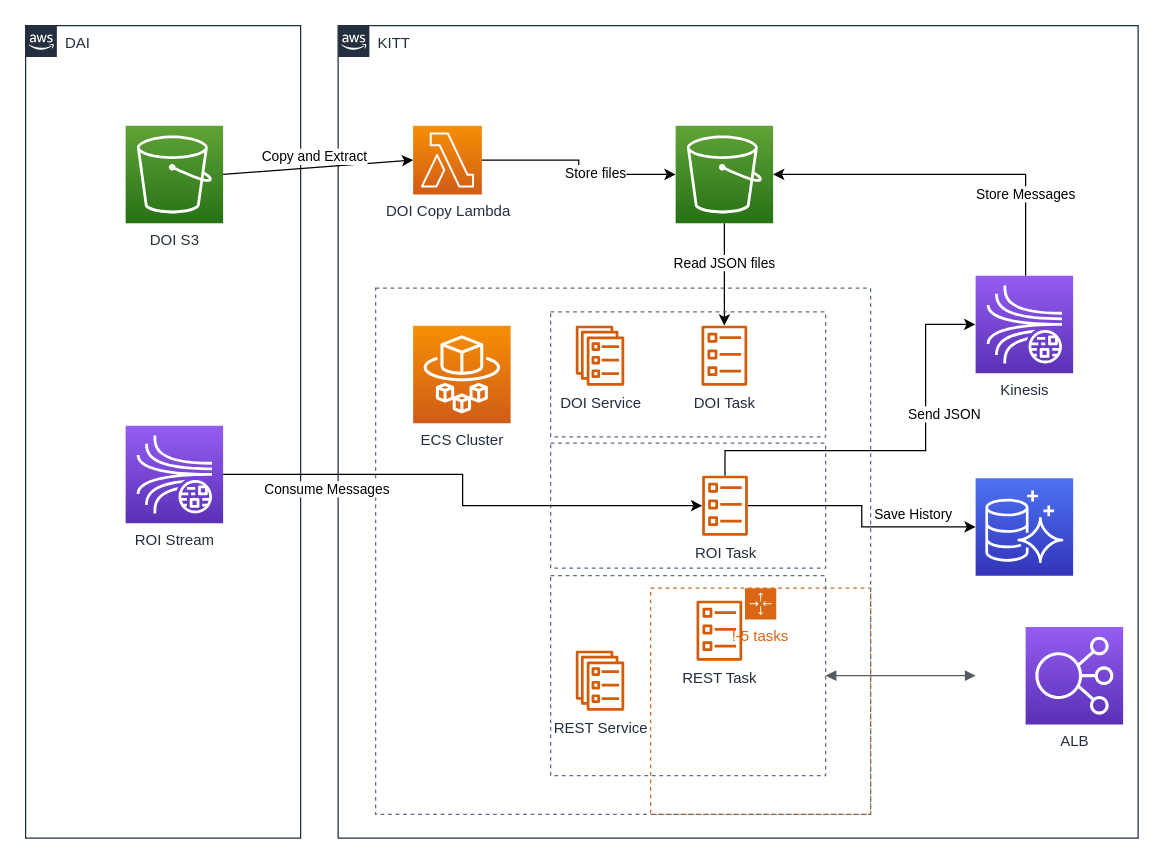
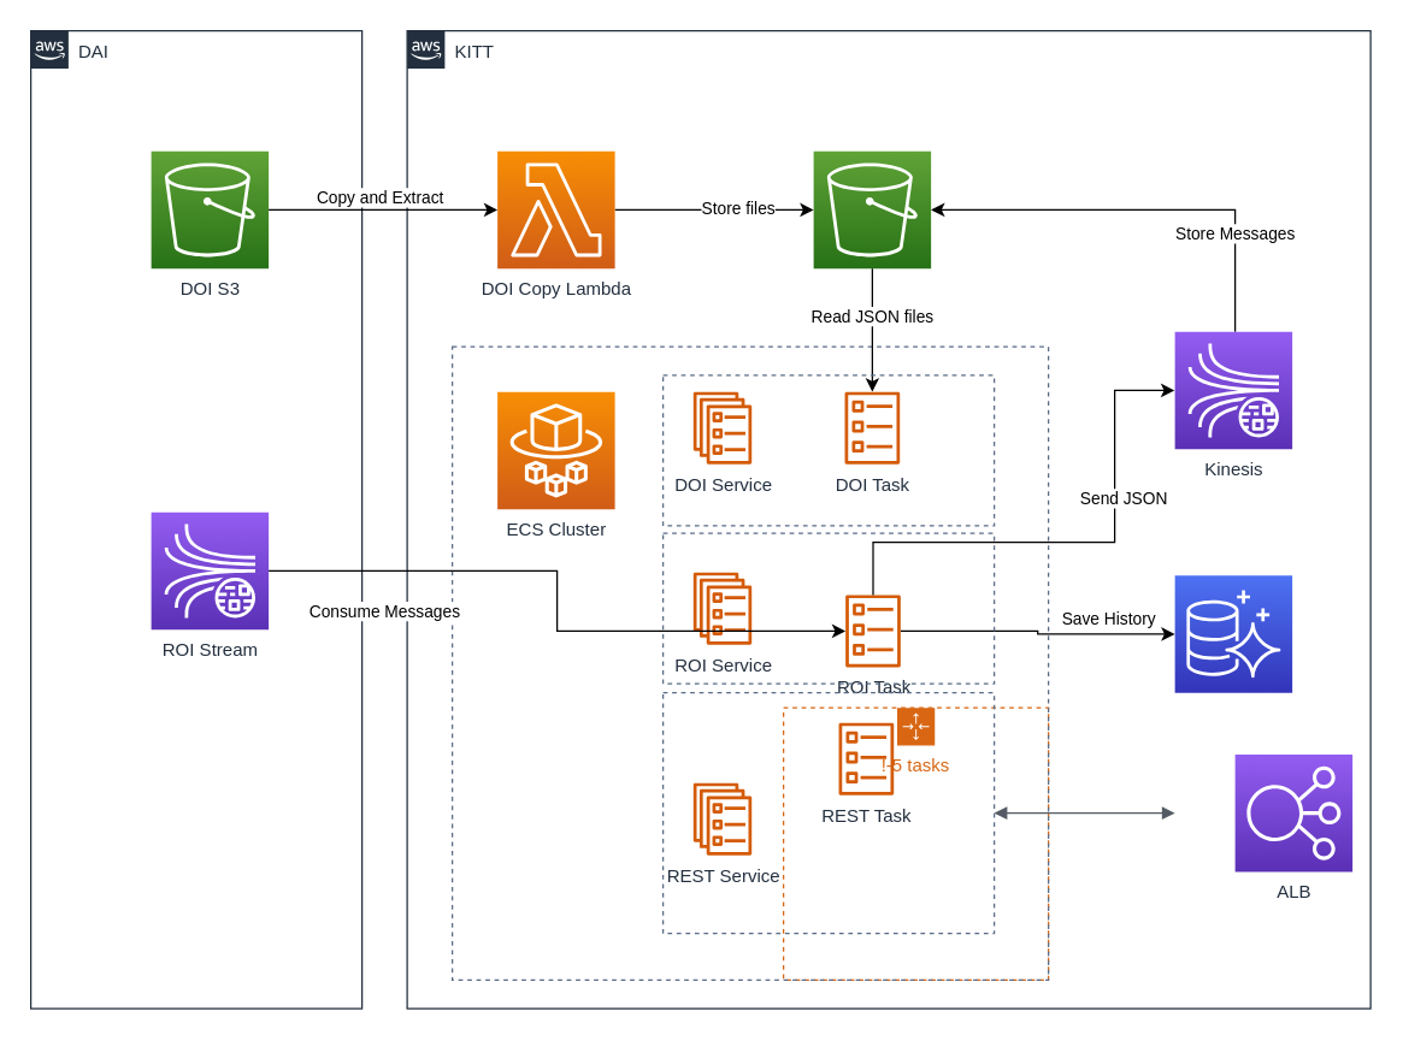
  <mxCell id="0" />
  <mxCell id="1" parent="0" />
  <mxCell id="2" value="DAI" style="points=[[0,0],[0.25,0],[0.5,0],[0.75,0],[1,0],[1,0.25],[1,0.5],[1,0.75],[1,1],[0.75,1],[0.5,1],[0.25,1],[0,1],[0,0.75],[0,0.5],[0,0.25]];outlineConnect=0;gradientColor=none;html=1;whiteSpace=wrap;fontSize=12;fontStyle=0;shape=mxgraph.aws4.group;grIcon=mxgraph.aws4.group_aws_cloud_alt;strokeColor=#232F3E;fillColor=none;verticalAlign=top;align=left;spacingLeft=30;fontColor=#232F3E;dashed=0;labelBackgroundColor=#ffffff;container=1;pointerEvents=0;collapsible=0;recursiveResize=0;" parent="1" vertex="1"><mxGeometry x="20" y="20" width="220" height="650" as="geometry" /></mxCell>
  <mxCell id="3" value="DOI S3" style="sketch=0;points=[[0,0,0],[0.25,0,0],[0.5,0,0],[0.75,0,0],[1,0,0],[0,1,0],[0.25,1,0],[0.5,1,0],[0.75,1,0],[1,1,0],[0,0.25,0],[0,0.5,0],[0,0.75,0],[1,0.25,0],[1,0.5,0],[1,0.75,0]];outlineConnect=0;fontColor=#232F3E;gradientColor=#60A337;gradientDirection=north;fillColor=#277116;strokeColor=#ffffff;dashed=0;verticalLabelPosition=bottom;verticalAlign=top;align=center;html=1;fontSize=12;fontStyle=0;aspect=fixed;shape=mxgraph.aws4.resourceIcon;resIcon=mxgraph.aws4.s3;" parent="2" vertex="1"><mxGeometry x="80" y="80" width="78" height="78" as="geometry" /></mxCell>
  <mxCell id="4" value="ROI Stream" style="sketch=0;points=[[0,0,0],[0.25,0,0],[0.5,0,0],[0.75,0,0],[1,0,0],[0,1,0],[0.25,1,0],[0.5,1,0],[0.75,1,0],[1,1,0],[0,0.25,0],[0,0.5,0],[0,0.75,0],[1,0.25,0],[1,0.5,0],[1,0.75,0]];outlineConnect=0;fontColor=#232F3E;gradientColor=#945DF2;gradientDirection=north;fillColor=#5A30B5;strokeColor=#ffffff;dashed=0;verticalLabelPosition=bottom;verticalAlign=top;align=center;html=1;fontSize=12;fontStyle=0;aspect=fixed;shape=mxgraph.aws4.resourceIcon;resIcon=mxgraph.aws4.kinesis_data_streams;" parent="2" vertex="1"><mxGeometry x="80" y="320" width="78" height="78" as="geometry" /></mxCell>
  <mxCell id="5" value="KITT" style="points=[[0,0],[0.25,0],[0.5,0],[0.75,0],[1,0],[1,0.25],[1,0.5],[1,0.75],[1,1],[0.75,1],[0.5,1],[0.25,1],[0,1],[0,0.75],[0,0.5],[0,0.25]];outlineConnect=0;gradientColor=none;html=1;whiteSpace=wrap;fontSize=12;fontStyle=0;shape=mxgraph.aws4.group;grIcon=mxgraph.aws4.group_aws_cloud_alt;strokeColor=#232F3E;fillColor=none;verticalAlign=top;align=left;spacingLeft=30;fontColor=#232F3E;dashed=0;labelBackgroundColor=#ffffff;container=1;pointerEvents=0;collapsible=0;recursiveResize=0;" parent="1" vertex="1"><mxGeometry x="270" y="20" width="640" height="650" as="geometry" /></mxCell>
  <mxCell id="6" style="edgeStyle=orthogonalEdgeStyle;rounded=0;orthogonalLoop=1;jettySize=auto;html=1;exitX=1;exitY=0.5;exitDx=0;exitDy=0;exitPerimeter=0;entryX=0;entryY=0.5;entryDx=0;entryDy=0;entryPerimeter=0;" parent="5" source="8" target="9" edge="1"><mxGeometry relative="1" as="geometry" /></mxCell>
  <mxCell id="7" value="Store files" style="edgeLabel;html=1;align=center;verticalAlign=middle;resizable=0;points=[];" parent="6" vertex="1" connectable="0"><mxGeometry x="0.227" y="2" relative="1" as="geometry"><mxPoint as="offset" /></mxGeometry></mxCell>
- <mxCell id="8" value="DOI Copy Lambda" style="sketch=0;points=[[0,0,0],[0.25,0,0],[0.5,0,0],[0.75,0,0],[1,0,0],[0,1,0],[0.25,1,0],[0.5,1,0],[0.75,1,0],[1,1,0],[0,0.25,0],[0,0.5,0],[0,0.75,0],[1,0.25,0],[1,0.5,0],[1,0.75,0]];outlineConnect=0;fontColor=#232F3E;gradientColor=#F78E04;gradientDirection=north;fillColor=#D05C17;strokeColor=#ffffff;dashed=0;verticalLabelPosition=bottom;verticalAlign=top;align=center;html=1;fontSize=12;fontStyle=0;aspect=fixed;shape=mxgraph.aws4.resourceIcon;resIcon=mxgraph.aws4.lambda;" parent="5" vertex="1"><mxGeometry x="60" y="80" width="55" height="55" as="geometry" /></mxCell>
+ <mxCell id="8" value="DOI Copy Lambda" style="sketch=0;points=[[0,0,0],[0.25,0,0],[0.5,0,0],[0.75,0,0],[1,0,0],[0,1,0],[0.25,1,0],[0.5,1,0],[0.75,1,0],[1,1,0],[0,0.25,0],[0,0.5,0],[0,0.75,0],[1,0.25,0],[1,0.5,0],[1,0.75,0]];outlineConnect=0;fontColor=#232F3E;gradientColor=#F78E04;gradientDirection=north;fillColor=#D05C17;strokeColor=#ffffff;dashed=0;verticalLabelPosition=bottom;verticalAlign=top;align=center;html=1;fontSize=12;fontStyle=0;aspect=fixed;shape=mxgraph.aws4.resourceIcon;resIcon=mxgraph.aws4.lambda;" parent="5" vertex="1"><mxGeometry x="60" y="80" width="78" height="78" as="geometry" /></mxCell>
  <mxCell id="9" value="" style="sketch=0;points=[[0,0,0],[0.25,0,0],[0.5,0,0],[0.75,0,0],[1,0,0],[0,1,0],[0.25,1,0],[0.5,1,0],[0.75,1,0],[1,1,0],[0,0.25,0],[0,0.5,0],[0,0.75,0],[1,0.25,0],[1,0.5,0],[1,0.75,0]];outlineConnect=0;fontColor=#232F3E;gradientColor=#60A337;gradientDirection=north;fillColor=#277116;strokeColor=#ffffff;dashed=0;verticalLabelPosition=bottom;verticalAlign=top;align=center;html=1;fontSize=12;fontStyle=0;aspect=fixed;shape=mxgraph.aws4.resourceIcon;resIcon=mxgraph.aws4.s3;" parent="5" vertex="1"><mxGeometry x="270" y="80" width="78" height="78" as="geometry" /></mxCell>
  <mxCell id="10" value="ECS Cluster" style="sketch=0;points=[[0,0,0],[0.25,0,0],[0.5,0,0],[0.75,0,0],[1,0,0],[0,1,0],[0.25,1,0],[0.5,1,0],[0.75,1,0],[1,1,0],[0,0.25,0],[0,0.5,0],[0,0.75,0],[1,0.25,0],[1,0.5,0],[1,0.75,0]];outlineConnect=0;fontColor=#232F3E;gradientColor=#F78E04;gradientDirection=north;fillColor=#D05C17;strokeColor=#ffffff;dashed=0;verticalLabelPosition=bottom;verticalAlign=top;align=center;html=1;fontSize=12;fontStyle=0;aspect=fixed;shape=mxgraph.aws4.resourceIcon;resIcon=mxgraph.aws4.fargate;" parent="5" vertex="1"><mxGeometry x="60" y="240" width="78" height="78" as="geometry" /></mxCell>
  <mxCell id="11" value="DOI Service" style="sketch=0;outlineConnect=0;fontColor=#232F3E;gradientColor=none;fillColor=#D45B07;strokeColor=none;dashed=0;verticalLabelPosition=bottom;verticalAlign=top;align=center;html=1;fontSize=12;fontStyle=0;aspect=fixed;pointerEvents=1;shape=mxgraph.aws4.ecs_service;" parent="5" vertex="1"><mxGeometry x="190" y="240" width="39" height="48" as="geometry" /></mxCell>
  <mxCell id="12" value="&lt;div&gt;DOI Task&lt;/div&gt;" style="sketch=0;outlineConnect=0;fontColor=#232F3E;gradientColor=none;fillColor=#D45B07;strokeColor=none;dashed=0;verticalLabelPosition=bottom;verticalAlign=top;align=center;html=1;fontSize=12;fontStyle=0;aspect=fixed;pointerEvents=1;shape=mxgraph.aws4.ecs_task;" parent="5" vertex="1"><mxGeometry x="290.5" y="240" width="37" height="48" as="geometry" /></mxCell>
+ <mxCell id="13" value="&lt;div&gt;ROI Service&lt;/div&gt;&lt;div&gt;&lt;br&gt;&lt;/div&gt;" style="sketch=0;outlineConnect=0;fontColor=#232F3E;gradientColor=none;fillColor=#D45B07;strokeColor=none;dashed=0;verticalLabelPosition=bottom;verticalAlign=top;align=center;html=1;fontSize=12;fontStyle=0;aspect=fixed;pointerEvents=1;shape=mxgraph.aws4.ecs_service;" parent="5" vertex="1"><mxGeometry x="190" y="360" width="39" height="48" as="geometry" /></mxCell>
  <mxCell id="14" value="" style="edgeStyle=orthogonalEdgeStyle;rounded=0;jumpStyle=none;orthogonalLoop=1;jettySize=auto;html=1;strokeColor=default;" edge="1" parent="5" source="16" target="31"><mxGeometry relative="1" as="geometry"><mxPoint x="408" y="384" as="targetPoint" /></mxGeometry></mxCell>
  <mxCell id="15" value="Save History" style="edgeLabel;html=1;align=center;verticalAlign=middle;resizable=0;points=[];" vertex="1" connectable="0" parent="14"><mxGeometry x="0.277" relative="1" as="geometry"><mxPoint x="22" y="-11" as="offset" /></mxGeometry></mxCell>
- <mxCell id="16" value="ROI Task" style="sketch=0;outlineConnect=0;fontColor=#232F3E;gradientColor=none;fillColor=#D45B07;strokeColor=none;dashed=0;verticalLabelPosition=bottom;verticalAlign=top;align=center;html=1;fontSize=12;fontStyle=0;aspect=fixed;pointerEvents=1;shape=mxgraph.aws4.ecs_task;" parent="5" vertex="1"><mxGeometry x="291" y="360" width="37" height="48" as="geometry" /></mxCell>
+ <mxCell id="16" value="ROI Task" style="sketch=0;outlineConnect=0;fontColor=#232F3E;gradientColor=none;fillColor=#D45B07;strokeColor=none;dashed=0;verticalLabelPosition=bottom;verticalAlign=top;align=center;html=1;fontSize=12;fontStyle=0;aspect=fixed;pointerEvents=1;shape=mxgraph.aws4.ecs_task;" parent="5" vertex="1"><mxGeometry x="291" y="375" width="37" height="48" as="geometry" /></mxCell>
  <mxCell id="17" value="!-5 tasks" style="points=[[0,0],[0.25,0],[0.5,0],[0.75,0],[1,0],[1,0.25],[1,0.5],[1,0.75],[1,1],[0.75,1],[0.5,1],[0.25,1],[0,1],[0,0.75],[0,0.5],[0,0.25]];outlineConnect=0;gradientColor=none;html=1;whiteSpace=wrap;fontSize=12;fontStyle=0;container=1;pointerEvents=0;collapsible=0;recursiveResize=0;shape=mxgraph.aws4.groupCenter;grIcon=mxgraph.aws4.group_auto_scaling_group;grStroke=1;strokeColor=#D86613;fillColor=none;verticalAlign=top;align=center;fontColor=#D86613;dashed=1;spacingTop=25;" parent="5" vertex="1"><mxGeometry x="250" y="450" width="176" height="181" as="geometry" /></mxCell>
  <mxCell id="18" value="REST Task" style="sketch=0;outlineConnect=0;fontColor=#232F3E;gradientColor=none;fillColor=#D45B07;strokeColor=none;dashed=0;verticalLabelPosition=bottom;verticalAlign=top;align=center;html=1;fontSize=12;fontStyle=0;aspect=fixed;pointerEvents=1;shape=mxgraph.aws4.ecs_task;" parent="17" vertex="1"><mxGeometry x="36.5" y="10" width="37" height="48" as="geometry" /></mxCell>
  <mxCell id="19" value="" style="fillColor=none;strokeColor=#5A6C86;dashed=1;verticalAlign=top;fontStyle=0;fontColor=#5A6C86;" parent="17" vertex="1"><mxGeometry x="-80" y="-10" width="220" height="160" as="geometry" /></mxCell>
  <mxCell id="20" value="REST Service" style="sketch=0;outlineConnect=0;fontColor=#232F3E;gradientColor=none;fillColor=#D45B07;strokeColor=none;dashed=0;verticalLabelPosition=bottom;verticalAlign=top;align=center;html=1;fontSize=12;fontStyle=0;aspect=fixed;pointerEvents=1;shape=mxgraph.aws4.ecs_service;" parent="17" vertex="1"><mxGeometry x="-60" y="50" width="39" height="48" as="geometry" /></mxCell>
  <mxCell id="21" value="" style="fillColor=none;strokeColor=#5A6C86;dashed=1;verticalAlign=top;fontStyle=0;fontColor=#5A6C86;" parent="17" vertex="1"><mxGeometry x="-220" y="-240" width="396" height="421" as="geometry" /></mxCell>
  <mxCell id="22" value="" style="rounded=0;orthogonalLoop=1;jettySize=auto;html=1;exitX=0.5;exitY=1;exitDx=0;exitDy=0;exitPerimeter=0;" parent="5" source="9" target="12" edge="1"><mxGeometry relative="1" as="geometry"><mxPoint x="309" y="242" as="sourcePoint" /><mxPoint x="309" y="160" as="targetPoint" /></mxGeometry></mxCell>
  <mxCell id="23" value="Read JSON files" style="edgeLabel;html=1;align=center;verticalAlign=middle;resizable=0;points=[];" parent="22" vertex="1" connectable="0"><mxGeometry x="-0.244" y="-1" relative="1" as="geometry"><mxPoint as="offset" /></mxGeometry></mxCell>
  <mxCell id="24" value="" style="fillColor=none;strokeColor=#5A6C86;dashed=1;verticalAlign=top;fontStyle=0;fontColor=#5A6C86;" parent="5" vertex="1"><mxGeometry x="170" y="229" width="220" height="100" as="geometry" /></mxCell>
  <mxCell id="25" value="" style="edgeStyle=orthogonalEdgeStyle;rounded=0;jumpStyle=none;orthogonalLoop=1;jettySize=auto;html=1;strokeColor=default;entryX=1;entryY=0.5;entryDx=0;entryDy=0;entryPerimeter=0;" parent="5" source="27" target="9" edge="1"><mxGeometry relative="1" as="geometry"><mxPoint x="469" y="265" as="targetPoint" /><Array as="points"><mxPoint x="550" y="119" /></Array></mxGeometry></mxCell>
  <mxCell id="26" value="Store Messages" style="edgeLabel;html=1;align=center;verticalAlign=middle;resizable=0;points=[];" parent="25" vertex="1" connectable="0"><mxGeometry x="-0.534" y="1" relative="1" as="geometry"><mxPoint as="offset" /></mxGeometry></mxCell>
  <mxCell id="27" value="Kinesis" style="sketch=0;points=[[0,0,0],[0.25,0,0],[0.5,0,0],[0.75,0,0],[1,0,0],[0,1,0],[0.25,1,0],[0.5,1,0],[0.75,1,0],[1,1,0],[0,0.25,0],[0,0.5,0],[0,0.75,0],[1,0.25,0],[1,0.5,0],[1,0.75,0]];outlineConnect=0;fontColor=#232F3E;gradientColor=#945DF2;gradientDirection=north;fillColor=#5A30B5;strokeColor=#ffffff;dashed=0;verticalLabelPosition=bottom;verticalAlign=top;align=center;html=1;fontSize=12;fontStyle=0;aspect=fixed;shape=mxgraph.aws4.resourceIcon;resIcon=mxgraph.aws4.kinesis_data_streams;" parent="5" vertex="1"><mxGeometry x="510" y="200" width="78" height="78" as="geometry" /></mxCell>
  <mxCell id="28" value="ALB" style="sketch=0;points=[[0,0,0],[0.25,0,0],[0.5,0,0],[0.75,0,0],[1,0,0],[0,1,0],[0.25,1,0],[0.5,1,0],[0.75,1,0],[1,1,0],[0,0.25,0],[0,0.5,0],[0,0.75,0],[1,0.25,0],[1,0.5,0],[1,0.75,0]];outlineConnect=0;fontColor=#232F3E;gradientColor=#945DF2;gradientDirection=north;fillColor=#5A30B5;strokeColor=#ffffff;dashed=0;verticalLabelPosition=bottom;verticalAlign=top;align=center;html=1;fontSize=12;fontStyle=0;aspect=fixed;shape=mxgraph.aws4.resourceIcon;resIcon=mxgraph.aws4.elastic_load_balancing;" parent="5" vertex="1"><mxGeometry x="550" y="481" width="78" height="78" as="geometry" /></mxCell>
  <mxCell id="29" value="" style="edgeStyle=orthogonalEdgeStyle;rounded=0;jumpStyle=none;orthogonalLoop=1;jettySize=auto;html=1;strokeColor=default;" parent="5" source="16" edge="1"><mxGeometry relative="1" as="geometry"><mxPoint x="509.73" y="239" as="targetPoint" /><mxPoint x="327.503" y="384" as="sourcePoint" /><Array as="points"><mxPoint x="310" y="340" /><mxPoint x="470" y="340" /><mxPoint x="470" y="239" /></Array></mxGeometry></mxCell>
  <mxCell id="30" value="Send JSON" style="edgeLabel;html=1;align=center;verticalAlign=middle;resizable=0;points=[];" parent="29" vertex="1" connectable="0"><mxGeometry x="-0.24" y="-1" relative="1" as="geometry"><mxPoint x="73" y="-31" as="offset" /></mxGeometry></mxCell>
  <mxCell id="31" value="" style="sketch=0;points=[[0,0,0],[0.25,0,0],[0.5,0,0],[0.75,0,0],[1,0,0],[0,1,0],[0.25,1,0],[0.5,1,0],[0.75,1,0],[1,1,0],[0,0.25,0],[0,0.5,0],[0,0.75,0],[1,0.25,0],[1,0.5,0],[1,0.75,0]];outlineConnect=0;fontColor=#232F3E;gradientColor=#4D72F3;gradientDirection=north;fillColor=#3334B9;strokeColor=#ffffff;dashed=0;verticalLabelPosition=bottom;verticalAlign=top;align=center;html=1;fontSize=12;fontStyle=0;aspect=fixed;shape=mxgraph.aws4.resourceIcon;resIcon=mxgraph.aws4.aurora;" vertex="1" parent="5"><mxGeometry x="510" y="362" width="78" height="78" as="geometry" /></mxCell>
  <mxCell id="32" value="" style="fillColor=none;strokeColor=#5A6C86;dashed=1;verticalAlign=top;fontStyle=0;fontColor=#5A6C86;" parent="5" vertex="1"><mxGeometry x="170" y="334" width="220" height="100" as="geometry" /></mxCell>
  <mxCell id="33" value="" style="edgeStyle=orthogonalEdgeStyle;html=1;endArrow=block;elbow=vertical;startArrow=block;startFill=1;endFill=1;strokeColor=#545B64;rounded=0;jumpStyle=none;" edge="1" parent="5" source="19"><mxGeometry width="100" relative="1" as="geometry"><mxPoint x="410" y="520" as="sourcePoint" /><mxPoint x="510" y="520" as="targetPoint" /></mxGeometry></mxCell>
  <mxCell id="34" value="" style="rounded=0;orthogonalLoop=1;jettySize=auto;html=1;orthogonal=0;bendable=1;edgeStyle=orthogonalEdgeStyle;" parent="1" source="4" target="16" edge="1"><mxGeometry relative="1" as="geometry" /></mxCell>
  <mxCell id="35" value="Consume Messages" style="edgeLabel;html=1;align=center;verticalAlign=middle;resizable=0;points=[];" parent="34" vertex="1" connectable="0"><mxGeometry x="0.199" y="-2" relative="1" as="geometry"><mxPoint x="-138" y="-16" as="offset" /></mxGeometry></mxCell>
  <mxCell id="36" style="rounded=0;orthogonalLoop=1;jettySize=auto;html=1;exitX=1;exitY=0.5;exitDx=0;exitDy=0;exitPerimeter=0;strokeColor=default;jumpStyle=none;entryX=0;entryY=0.5;entryDx=0;entryDy=0;entryPerimeter=0;" parent="1" source="3" target="8" edge="1"><mxGeometry relative="1" as="geometry" /></mxCell>
  <mxCell id="37" value="&lt;div&gt;Copy and Extract&lt;/div&gt;" style="edgeLabel;html=1;align=center;verticalAlign=middle;resizable=0;points=[];" parent="36" vertex="1" connectable="0"><mxGeometry x="-0.116" y="-2" relative="1" as="geometry"><mxPoint x="6" y="-11" as="offset" /></mxGeometry></mxCell>
